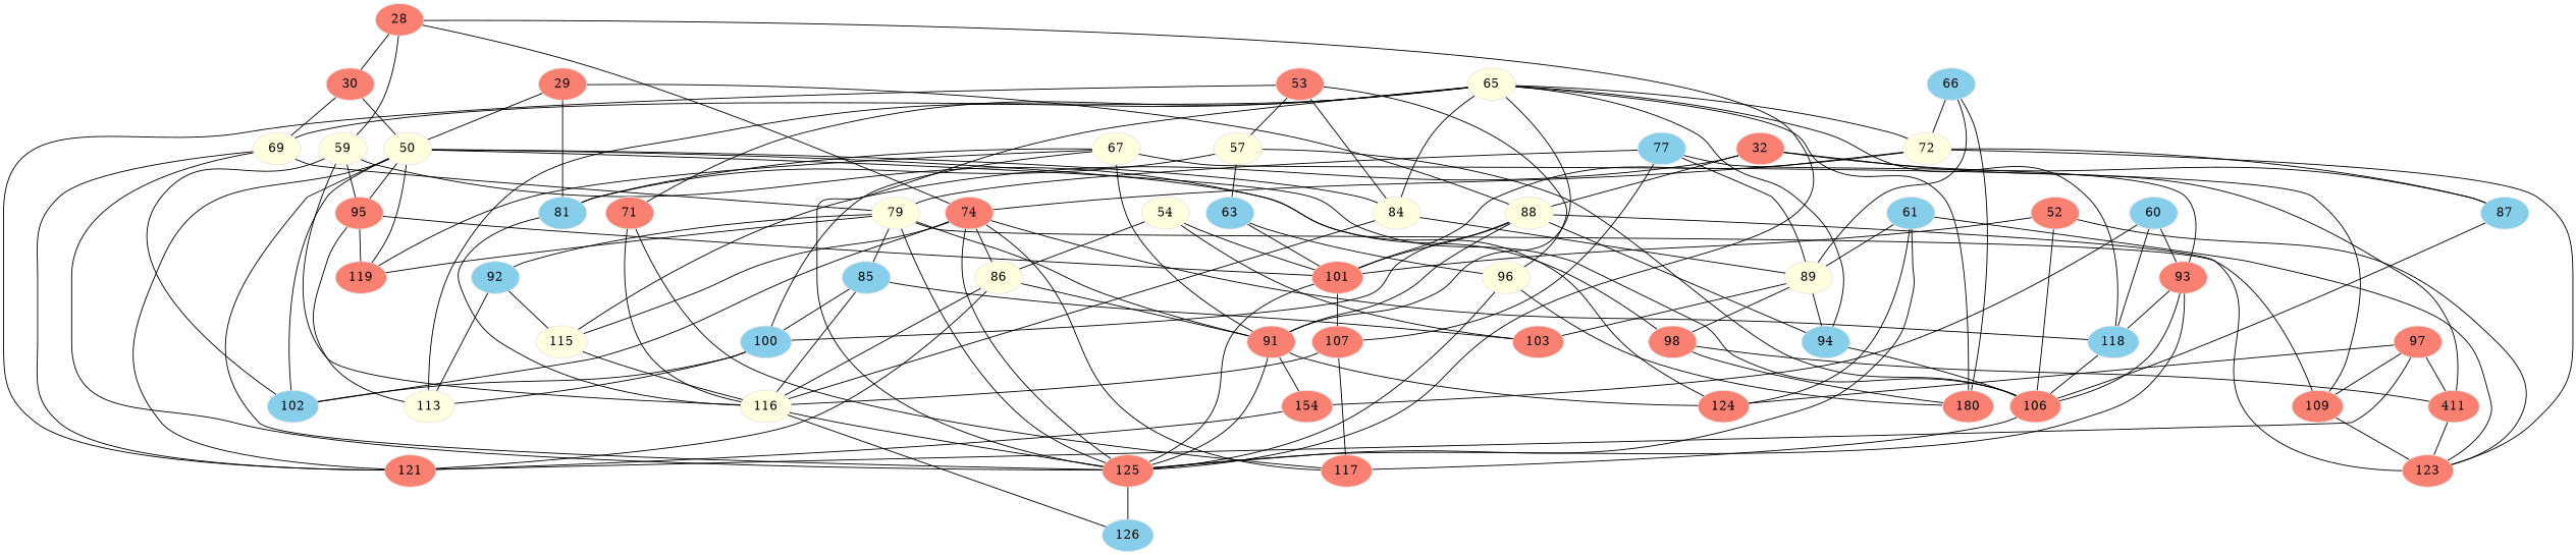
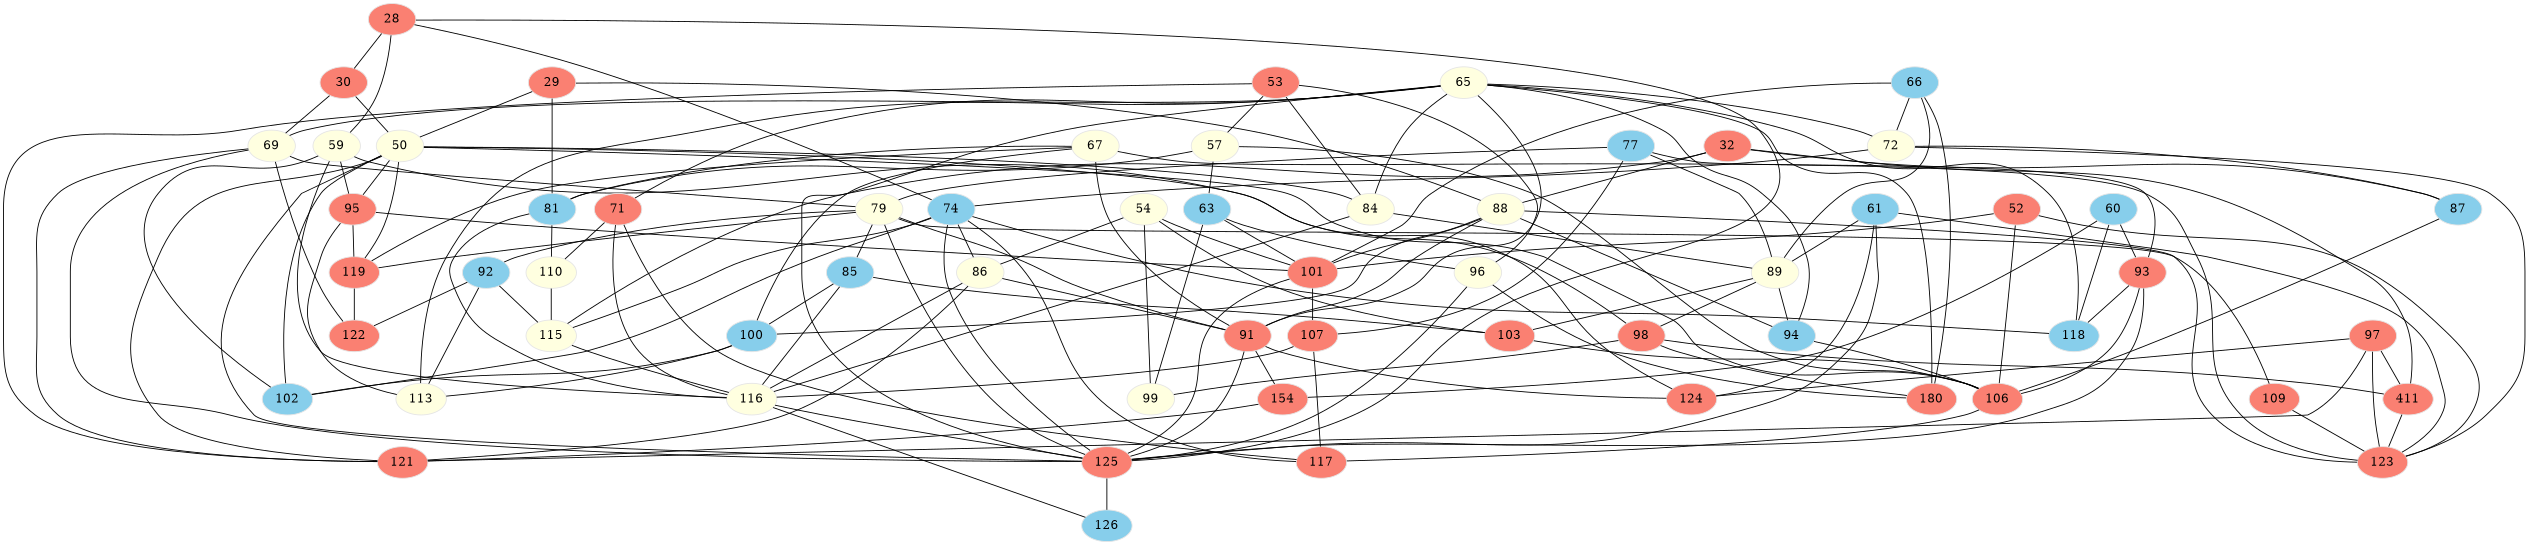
  graph {
    node [color=gray90 fillcolor=salmon style=filled]
    n1 [label=28 super="+1"]
    30
    59 [fillcolor=lightyellow super="+51"]
-   74 [super="+12+32"]
+   74 [fillcolor=skyblue super="+12+32"]
    125 [super="+44+41+73"]
    50 [fillcolor=lightyellow super="+13+46"]
    69 [fillcolor=lightyellow super="+58"]
    95 [super="+83"]
    102 [fillcolor=skyblue]
    98 [super="+42"]
    116 [fillcolor=lightyellow super="+3+28+48+55"]
    86 [fillcolor=lightyellow super="+9+70"]
    115 [fillcolor=lightyellow super="+8"]
    118 [fillcolor=skyblue]
    117
    126 [fillcolor=skyblue]
    84 [fillcolor=lightyellow super="+75+82"]
    106 [super="+24+104"]
    119 [super="+105"]
    121 [super="+112"]
    124 [super="+45"]
    29
    81 [fillcolor=skyblue super="+2"]
    88 [fillcolor=lightyellow super="+14+20"]
+   110 [fillcolor=lightyellow]
    101 [super="+37+47"]
    123 [super="+39"]
    91 [super="+10+22+80"]
    94 [fillcolor=skyblue]
    100 [fillcolor=skyblue super="+64"]
    79 [fillcolor=lightyellow super="+49"]
+   122
    89 [fillcolor=lightyellow super="+33+35"]
    113 [fillcolor=lightyellow]
    52
    66 [fillcolor=skyblue]
    72 [fillcolor=lightyellow super="+27+56"]
    n38 [label=180]
    107 [super="+17"]
    53
    57 [fillcolor=lightyellow]
    96 [fillcolor=lightyellow]
    63 [fillcolor=skyblue]
    54 [fillcolor=lightyellow]
+   99 [fillcolor=lightyellow]
    103
    n47 [label=411]
    93 [super="+90"]
    60 [fillcolor=skyblue]
    n50 [label=154 super="+26"]
    61 [fillcolor=skyblue]
    n52 [label=32]
    87 [fillcolor=skyblue]
    65 [fillcolor=lightyellow super="+19+21"]
    71
    67 [fillcolor=lightyellow super="+36"]
    109
    85 [fillcolor=skyblue]
    92 [fillcolor=skyblue]
    77 [fillcolor=skyblue]
    97
    n1 -- 30 [weight=2]
    n1 -- 59 [weight=2]
    n1 -- 74
    n1 -- 125
    30 -- 50
    30 -- 69
    59 -- 95
    59 -- 102
    59 -- 98
    59 -- 116
    74 -- 125
    74 -- 102
    74 -- 86
    74 -- 115
    74 -- 118
    74 -- 117
    125 -- 126 [weight=3]
    50 -- 125
    50 -- 95 [weight=2]
    50 -- 102
    50 -- 84
    50 -- 106
    50 -- 119
    50 -- 121 [weight=2]
    50 -- 124
    69 -- 125
    69 -- 121
    69 -- 79
+   69 -- 122 [weight=2]
    95 -- 119
    95 -- 101
    95 -- 113
    98 -- n38
+   98 -- 99
    98 -- n47
    116 -- 125 [weight=2]
    116 -- 126
    86 -- 116 [weight=2]
    86 -- 121
    86 -- 91 [weight=2]
    115 -- 116
    84 -- 116 [weight=2]
    84 -- 89 [weight=2]
    106 -- 117
+   119 -- 122
    29 -- 50
    29 -- 81 [weight=2]
    29 -- 88
    81 -- 116
+   81 -- 110
    88 -- 101
    88 -- 123
    88 -- 91
    88 -- 94
    88 -- 100 [weight=2]
+   110 -- 115 [weight=2]
    101 -- 125
    101 -- 107
    91 -- 125
    91 -- 124
    91 -- n50 [weight=2]
    94 -- 106
    100 -- 102
    100 -- 113
    79 -- 125
    79 -- 119
    79 -- 91
    79 -- 109
    79 -- 85
    79 -- 92
    89 -- 98
    89 -- 94
    89 -- 103
    52 -- 106
    52 -- 101
    52 -- 123
    66 -- 89
    66 -- 72
    66 -- n38
    72 -- 74
-   72 -- 101
+   66 -- 101
    72 -- 123
    72 -- 87
    107 -- 116
    107 -- 117
    53 -- 84
    53 -- 121
    53 -- 57
    53 -- 96
    57 -- 106
    57 -- 81
    57 -- 63
    96 -- 125
    96 -- n38
    63 -- 101
    63 -- 96
+   63 -- 99
    54 -- 86
    54 -- 101
+   54 -- 99
    54 -- 103
-   118 -- 106
+   103 -- 106
    n47 -- 123
    93 -- 125 [weight=3]
    93 -- 118
    93 -- 106
    60 -- 118
    60 -- 93 [weight=2]
    60 -- n50 [weight=2]
    n50 -- 121 [weight=2]
    61 -- 125
    61 -- 124
    61 -- 123
    61 -- 89
    n52 -- 115
    n52 -- 88
    n52 -- n47
    n52 -- 87
    87 -- 106
    65 -- 125
    65 -- 69 [weight=2]
    65 -- 118
    65 -- 84
    65 -- 91 [weight=2]
    65 -- 94
    65 -- 113
    65 -- 72
    65 -- n38
    65 -- 71
    71 -- 116
    71 -- 117
+   71 -- 110
    67 -- 119 [weight=2]
    67 -- 81
    67 -- 91 [weight=3]
    67 -- 100
-   67 -- 109
+   67 -- 123
    109 -- 123
    85 -- 116
    85 -- 100
    85 -- 103
    92 -- 115
+   92 -- 122
    92 -- 113
    77 -- 79
    77 -- 89
    77 -- 107
    77 -- 93
    97 -- 121
    97 -- 124
    97 -- n47
-   97 -- 109
+   97 -- 123
  }
